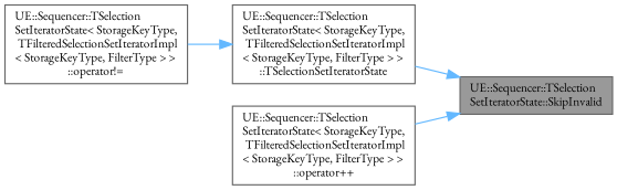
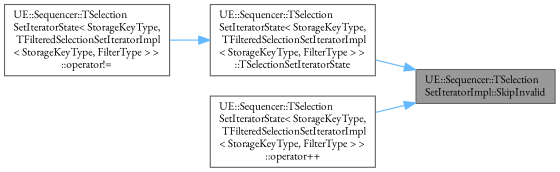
  digraph {
    rankdir=RL
    fontname="EB Garamond"
    node [color=grey40 fillcolor=white fontname="EB Garamond" fontsize=10 shape=box style=filled]
    edge [color=steelblue1 dir=back fontname="EB Garamond" fontsize=10 labelfontname=Helvetica labelfontsize=10 style=solid]
-   n1 [color=gray40 fillcolor=grey60 fontcolor=black height=0.2 label="UE::Sequencer::TSelection\lSetIteratorState::SkipInvalid" width=0.4]
+   n1 [color=gray40 fillcolor=grey60 fontcolor=black height=0.2 label="UE::Sequencer::TSelection\lSetIteratorImpl::SkipInvalid" width=0.4]
    n2 [height=0.2 label="UE::Sequencer::TSelection\lSetIteratorState\< StorageKeyType,\l TFilteredSelectionSetIteratorImpl\l\< StorageKeyType, FilterType \> \>\l::TSelectionSetIteratorState" width=0.4]
    n3 [height=0.2 label="UE::Sequencer::TSelection\lSetIteratorState\< StorageKeyType,\l TFilteredSelectionSetIteratorImpl\l\< StorageKeyType, FilterType \> \>\l::operator++" width=0.4]
    n4 [height=0.2 label="UE::Sequencer::TSelection\lSetIteratorState\< StorageKeyType,\l TFilteredSelectionSetIteratorImpl\l\< StorageKeyType, FilterType \> \>\l::operator!=" width=0.4]
    n1 -> n2
    n1 -> n3
    n2 -> n4
  }
